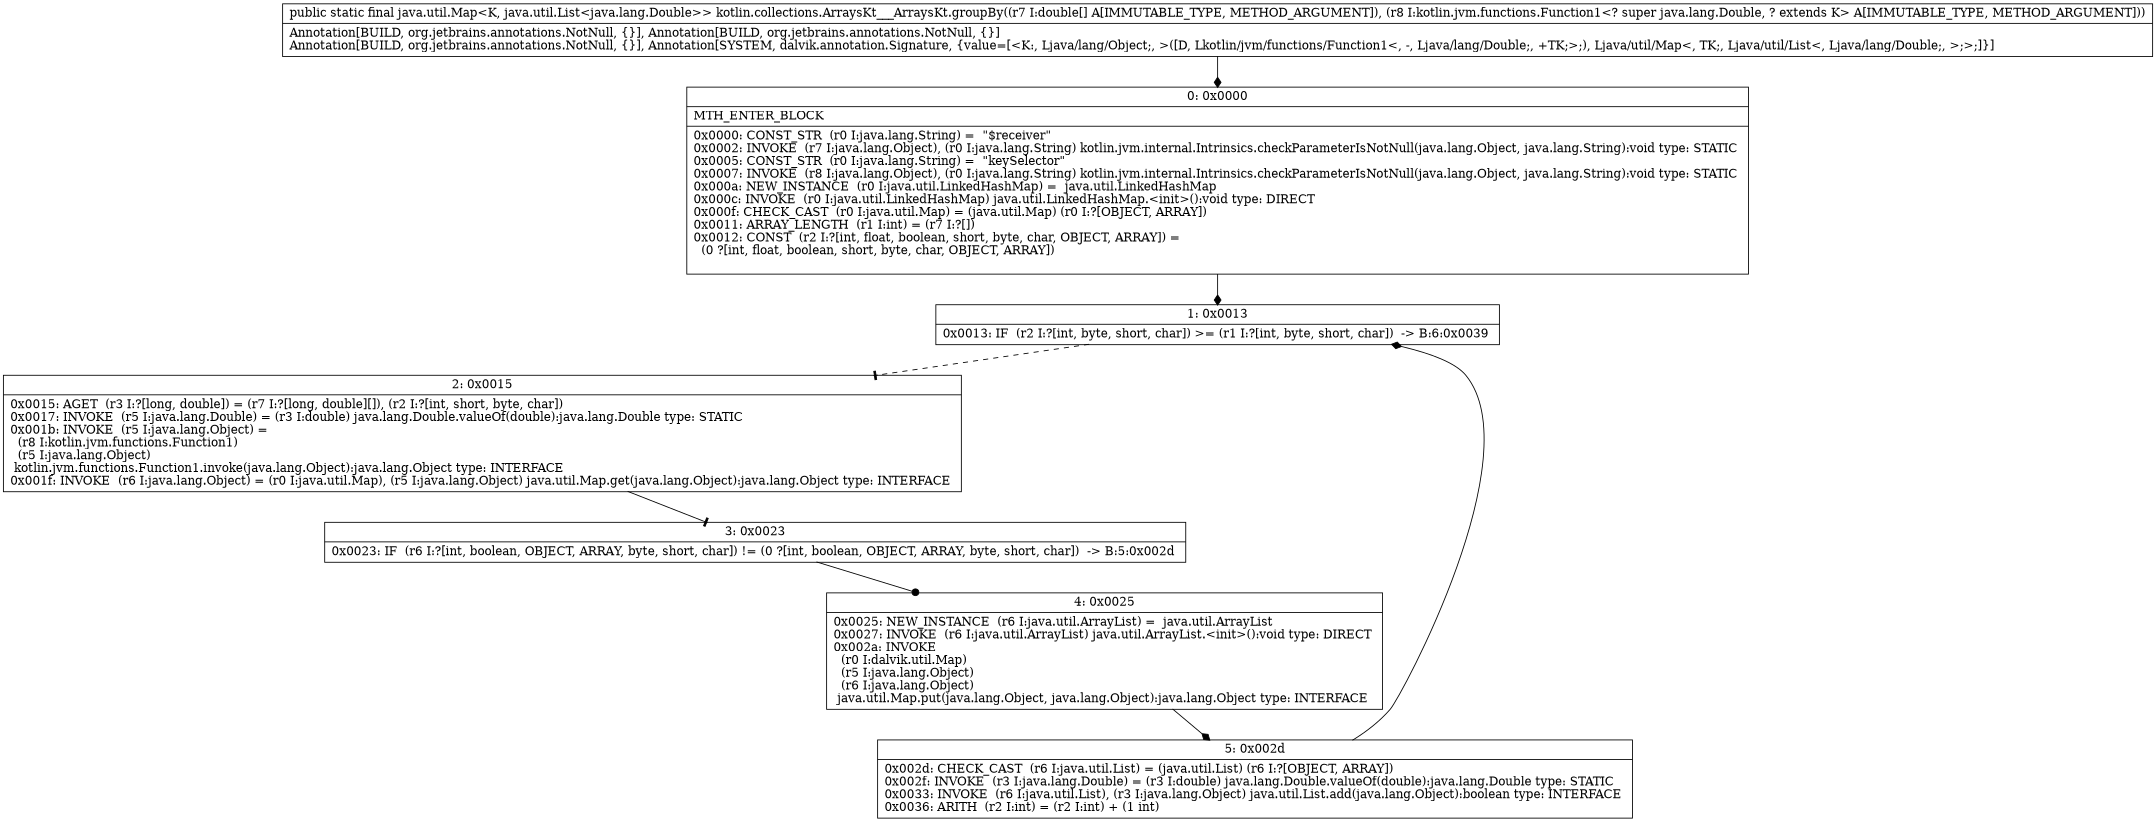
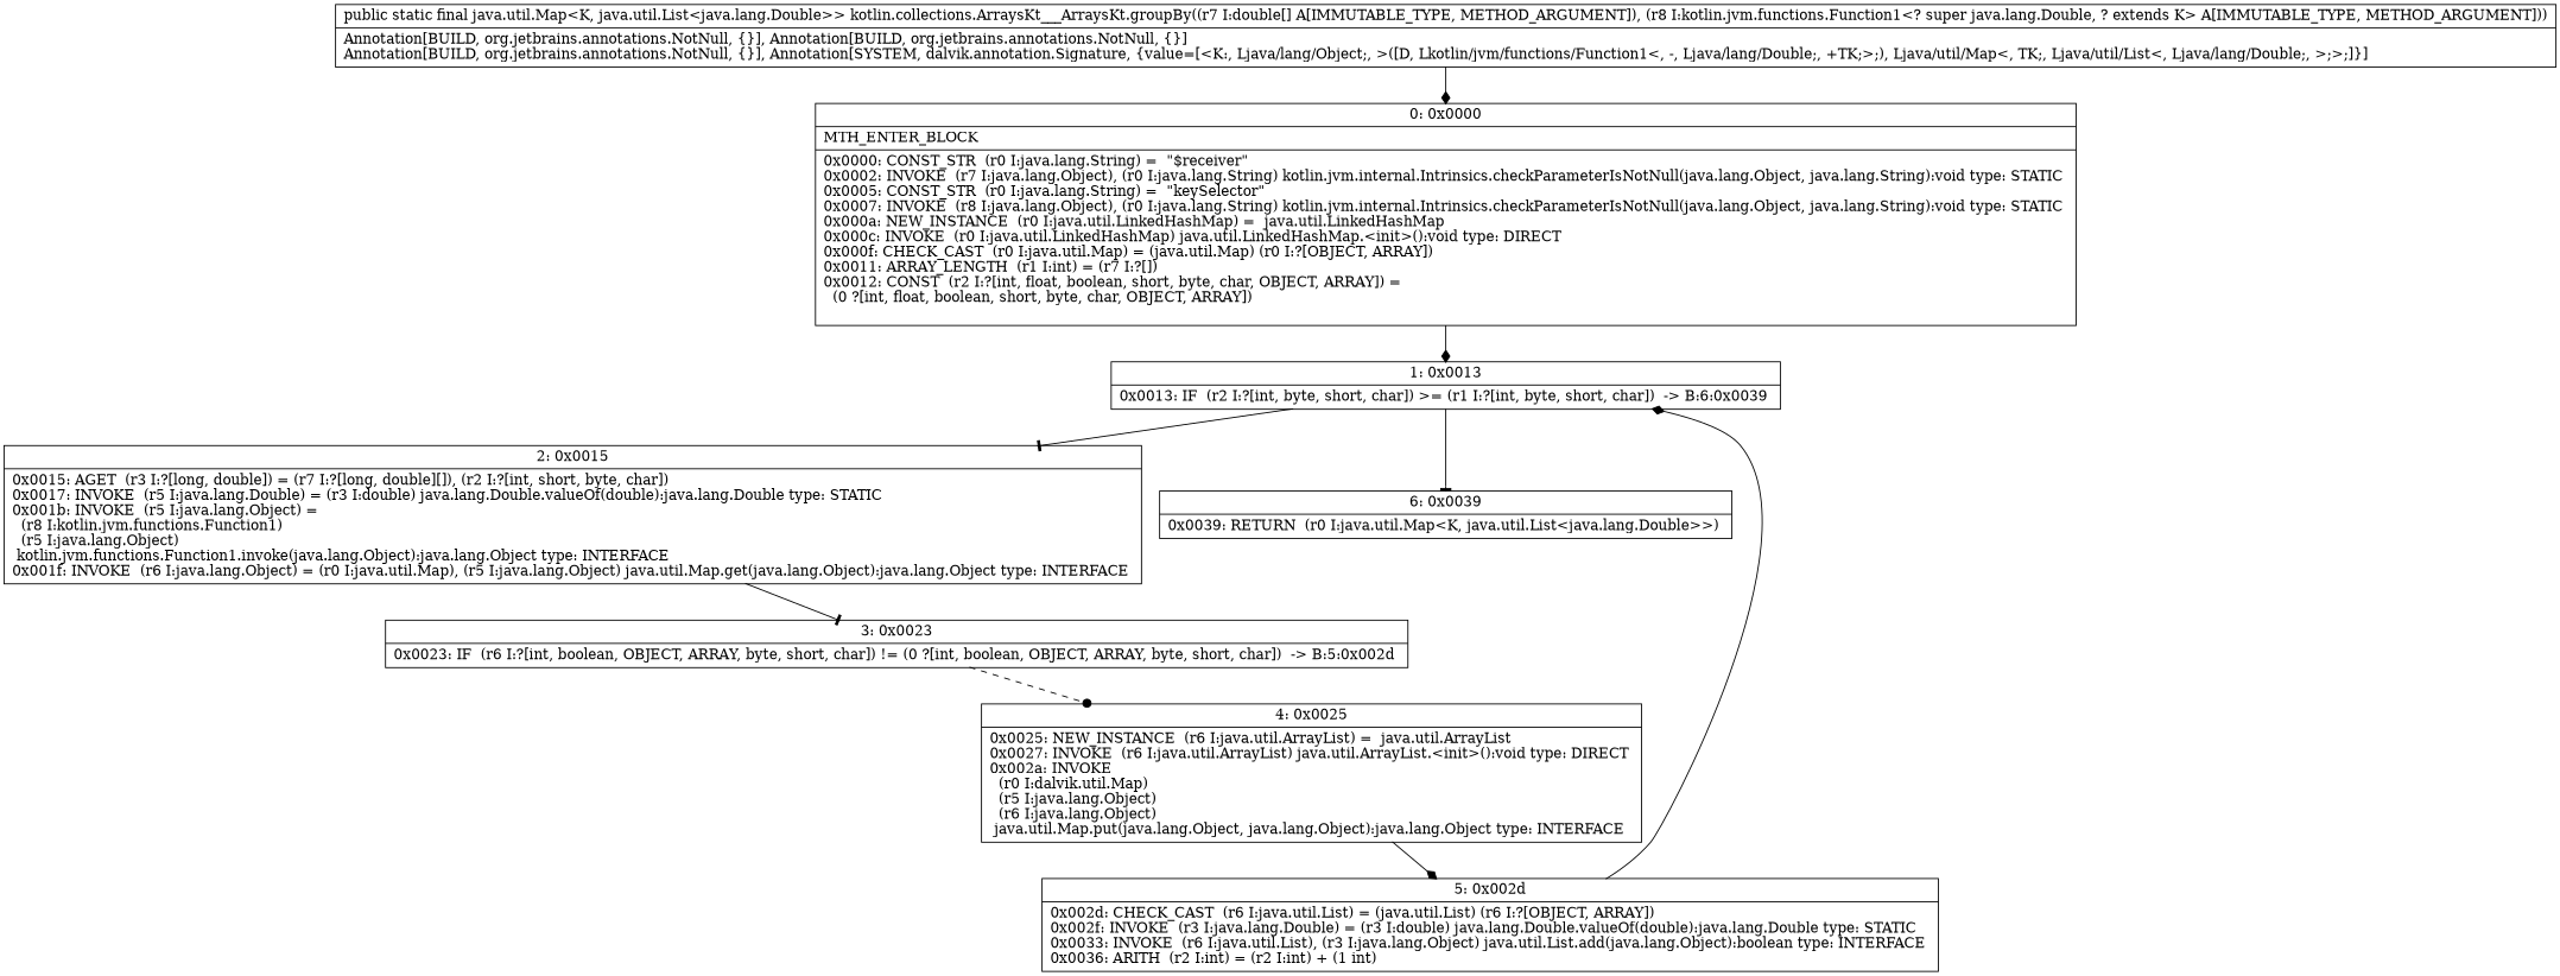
  digraph {
    node [shape=record]
    edge [arrowhead=diamond]
    n1 [label="{0\:\ 0x0000|MTH_ENTER_BLOCK\l|0x0000: CONST_STR  (r0 I:java.lang.String) =  \"$receiver\" \l0x0002: INVOKE  (r7 I:java.lang.Object), (r0 I:java.lang.String) kotlin.jvm.internal.Intrinsics.checkParameterIsNotNull(java.lang.Object, java.lang.String):void type: STATIC \l0x0005: CONST_STR  (r0 I:java.lang.String) =  \"keySelector\" \l0x0007: INVOKE  (r8 I:java.lang.Object), (r0 I:java.lang.String) kotlin.jvm.internal.Intrinsics.checkParameterIsNotNull(java.lang.Object, java.lang.String):void type: STATIC \l0x000a: NEW_INSTANCE  (r0 I:java.util.LinkedHashMap) =  java.util.LinkedHashMap \l0x000c: INVOKE  (r0 I:java.util.LinkedHashMap) java.util.LinkedHashMap.\<init\>():void type: DIRECT \l0x000f: CHECK_CAST  (r0 I:java.util.Map) = (java.util.Map) (r0 I:?[OBJECT, ARRAY]) \l0x0011: ARRAY_LENGTH  (r1 I:int) = (r7 I:?[]) \l0x0012: CONST  (r2 I:?[int, float, boolean, short, byte, char, OBJECT, ARRAY]) = \l  (0 ?[int, float, boolean, short, byte, char, OBJECT, ARRAY])\l \l}"]
    n2 [label="{1\:\ 0x0013|0x0013: IF  (r2 I:?[int, byte, short, char]) \>= (r1 I:?[int, byte, short, char])  \-\> B:6:0x0039 \l}"]
    n3 [label="{2\:\ 0x0015|0x0015: AGET  (r3 I:?[long, double]) = (r7 I:?[long, double][]), (r2 I:?[int, short, byte, char]) \l0x0017: INVOKE  (r5 I:java.lang.Double) = (r3 I:double) java.lang.Double.valueOf(double):java.lang.Double type: STATIC \l0x001b: INVOKE  (r5 I:java.lang.Object) = \l  (r8 I:kotlin.jvm.functions.Function1)\l  (r5 I:java.lang.Object)\l kotlin.jvm.functions.Function1.invoke(java.lang.Object):java.lang.Object type: INTERFACE \l0x001f: INVOKE  (r6 I:java.lang.Object) = (r0 I:java.util.Map), (r5 I:java.lang.Object) java.util.Map.get(java.lang.Object):java.lang.Object type: INTERFACE \l}"]
+   n4 [label="{6\:\ 0x0039|0x0039: RETURN  (r0 I:java.util.Map\<K, java.util.List\<java.lang.Double\>\>) \l}"]
    n5 [label="{3\:\ 0x0023|0x0023: IF  (r6 I:?[int, boolean, OBJECT, ARRAY, byte, short, char]) != (0 ?[int, boolean, OBJECT, ARRAY, byte, short, char])  \-\> B:5:0x002d \l}"]
    n6 [label="{4\:\ 0x0025|0x0025: NEW_INSTANCE  (r6 I:java.util.ArrayList) =  java.util.ArrayList \l0x0027: INVOKE  (r6 I:java.util.ArrayList) java.util.ArrayList.\<init\>():void type: DIRECT \l0x002a: INVOKE  \l  (r0 I:dalvik.util.Map)\l  (r5 I:java.lang.Object)\l  (r6 I:java.lang.Object)\l java.util.Map.put(java.lang.Object, java.lang.Object):java.lang.Object type: INTERFACE \l}"]
    n7 [label="{5\:\ 0x002d|0x002d: CHECK_CAST  (r6 I:java.util.List) = (java.util.List) (r6 I:?[OBJECT, ARRAY]) \l0x002f: INVOKE  (r3 I:java.lang.Double) = (r3 I:double) java.lang.Double.valueOf(double):java.lang.Double type: STATIC \l0x0033: INVOKE  (r6 I:java.util.List), (r3 I:java.lang.Object) java.util.List.add(java.lang.Object):boolean type: INTERFACE \l0x0036: ARITH  (r2 I:int) = (r2 I:int) + (1 int) \l}"]
    n8 [label="{public static final java.util.Map\<K, java.util.List\<java.lang.Double\>\> kotlin.collections.ArraysKt___ArraysKt.groupBy((r7 I:double[] A[IMMUTABLE_TYPE, METHOD_ARGUMENT]), (r8 I:kotlin.jvm.functions.Function1\<? super java.lang.Double, ? extends K\> A[IMMUTABLE_TYPE, METHOD_ARGUMENT]))  | Annotation[BUILD, org.jetbrains.annotations.NotNull, \{\}], Annotation[BUILD, org.jetbrains.annotations.NotNull, \{\}]\lAnnotation[BUILD, org.jetbrains.annotations.NotNull, \{\}], Annotation[SYSTEM, dalvik.annotation.Signature, \{value=[\<K:, Ljava\/lang\/Object;, \>([D, Lkotlin\/jvm\/functions\/Function1\<, \-, Ljava\/lang\/Double;, +TK;\>;), Ljava\/util\/Map\<, TK;, Ljava\/util\/List\<, Ljava\/lang\/Double;, \>;\>;]\}]\l}"]
    n1 -> n2
-   n2 -> n3 [arrowhead=tee style=dashed]
+   n2 -> n3 [arrowhead=tee style=solid]
+   n2 -> n4 [arrowhead=tee]
    n3 -> n5 [arrowhead=tee]
-   n5 -> n6 [arrowhead=dot style=solid]
+   n5 -> n6 [arrowhead=dot style=dashed]
    n6 -> n7
    n7 -> n2
    n8 -> n1
  }
